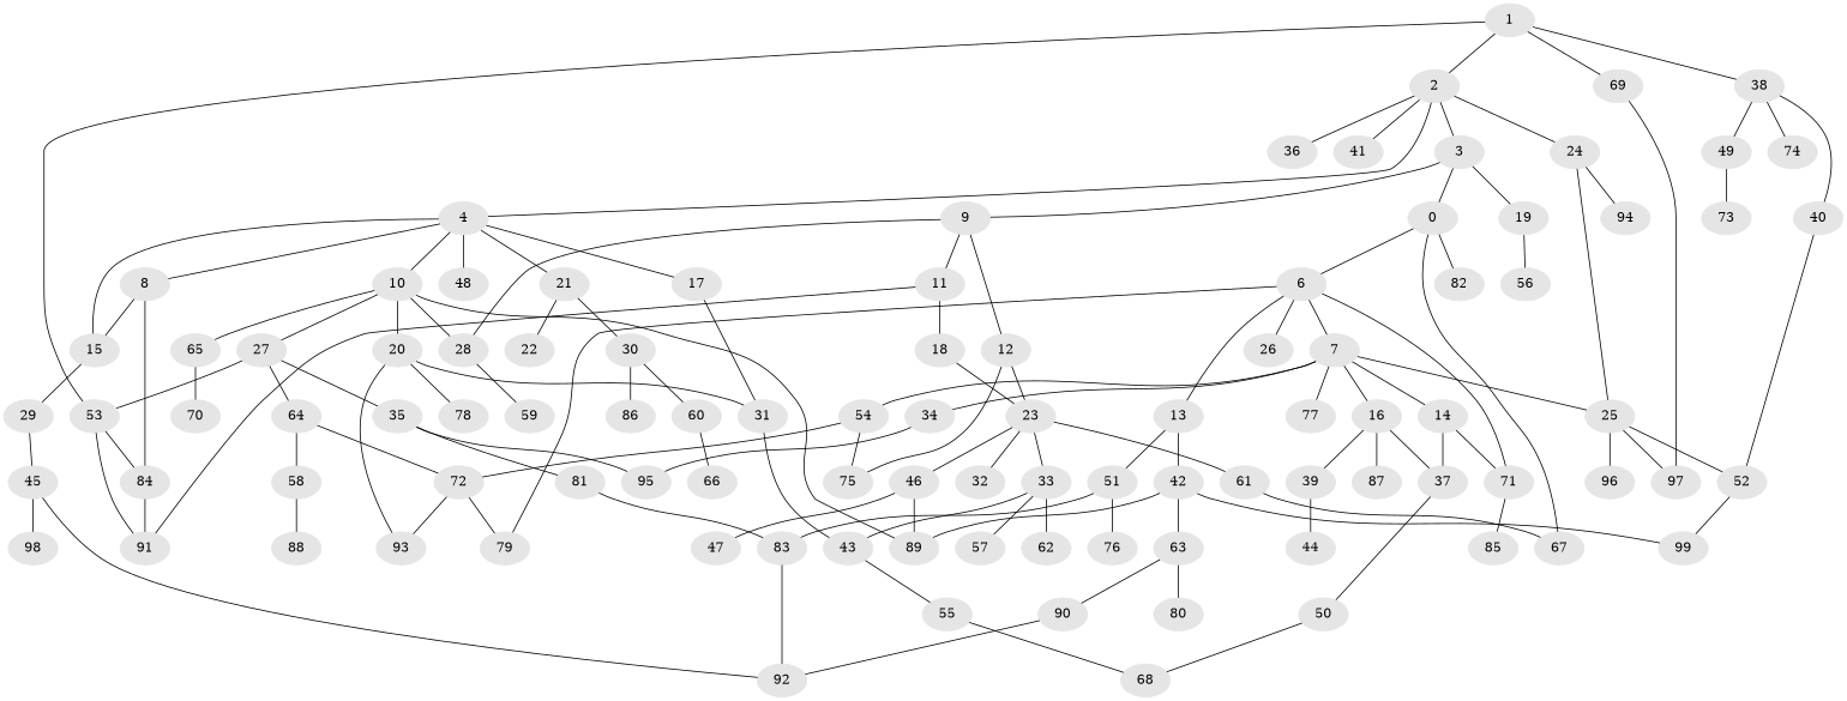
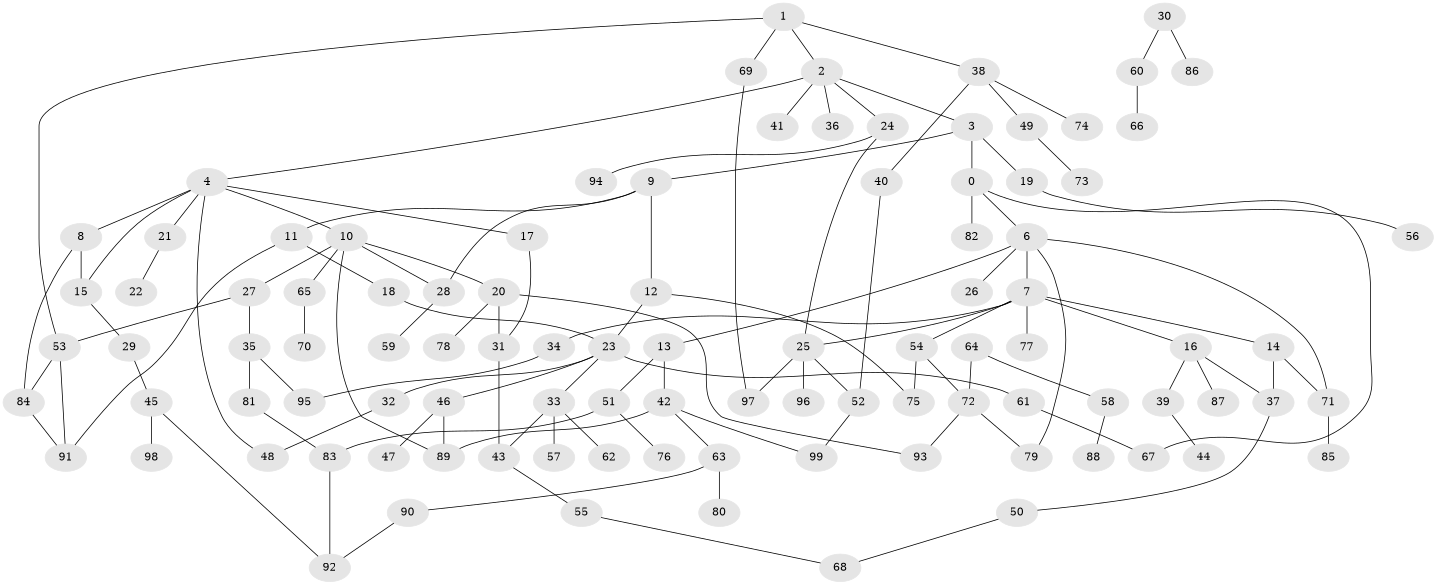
  graph {
    node [color=gray90 style=filled]
    1
    2
    38
    53
    69
    3
    4
    24
    36
    41
    40
    49
    74
    84
    91
    97
    n17 [label=0]
    9
    19
    8
    10
    15
    17
    21
    48
    25
    94
    6
    67
    82
    11
    12
    28
    56
    20
    27
    65
    89
    29
    31
    22
    30
    7
    13
    26
    71
    79
    14
    16
    34
    54
    77
    42
    51
    85
    37
    39
    87
    52
    96
    95
    75
    72
    18
    23
    59
    78
    93
    35
    64
    70
    32
    33
    46
    61
    63
    99
    76
    83
    50
    45
    44
    43
    60
    86
    57
    62
    47
    81
    58
    92
    98
    66
    55
    88
    68
    73
    80
    90
    1 -- 2
    1 -- 38
    1 -- 53
    1 -- 69
    2 -- 3
    2 -- 4
    2 -- 24
    2 -- 36
    2 -- 41
    38 -- 40
    38 -- 49
    38 -- 74
    53 -- 84
    53 -- 91
    69 -- 97
    3 -- n17
    3 -- 9
    3 -- 19
    4 -- 8
    4 -- 10
    4 -- 15
    4 -- 17
    4 -- 21
    4 -- 48
    24 -- 25
    24 -- 94
    40 -- 52
    49 -- 73
    84 -- 91
    n17 -- 6
    n17 -- 67
    n17 -- 82
    9 -- 11
    9 -- 12
    9 -- 28
    19 -- 56
    8 -- 84
    8 -- 15
    10 -- 28
    10 -- 20
    10 -- 27
    10 -- 65
    10 -- 89
    15 -- 29
    17 -- 31
    21 -- 22
-   21 -- 30
    25 -- 97
    25 -- 52
    25 -- 96
    6 -- 7
    6 -- 13
    6 -- 26
    6 -- 71
    6 -- 79
    11 -- 91
    11 -- 18
    12 -- 75
    12 -- 23
    28 -- 59
    20 -- 31
    20 -- 78
    20 -- 93
    27 -- 53
    27 -- 35
-   27 -- 64
    65 -- 70
    29 -- 45
    31 -- 43
    30 -- 60
    30 -- 86
    7 -- 25
    7 -- 14
    7 -- 16
    7 -- 34
    7 -- 54
    7 -- 77
    13 -- 42
    13 -- 51
    71 -- 85
    14 -- 71
    14 -- 37
    16 -- 37
    16 -- 39
    16 -- 87
    34 -- 95
    54 -- 75
    54 -- 72
    42 -- 89
    42 -- 63
    42 -- 99
    51 -- 76
    51 -- 83
    37 -- 50
    39 -- 44
    52 -- 99
    72 -- 79
    72 -- 93
    18 -- 23
    23 -- 32
    23 -- 33
    23 -- 46
    23 -- 61
    35 -- 95
    35 -- 81
    64 -- 72
    64 -- 58
+   32 -- 48
    33 -- 43
    33 -- 57
    33 -- 62
    46 -- 89
    46 -- 47
    61 -- 67
    63 -- 80
    63 -- 90
    83 -- 92
    50 -- 68
    45 -- 92
    45 -- 98
    43 -- 55
    60 -- 66
    81 -- 83
    58 -- 88
    55 -- 68
    90 -- 92
  }
